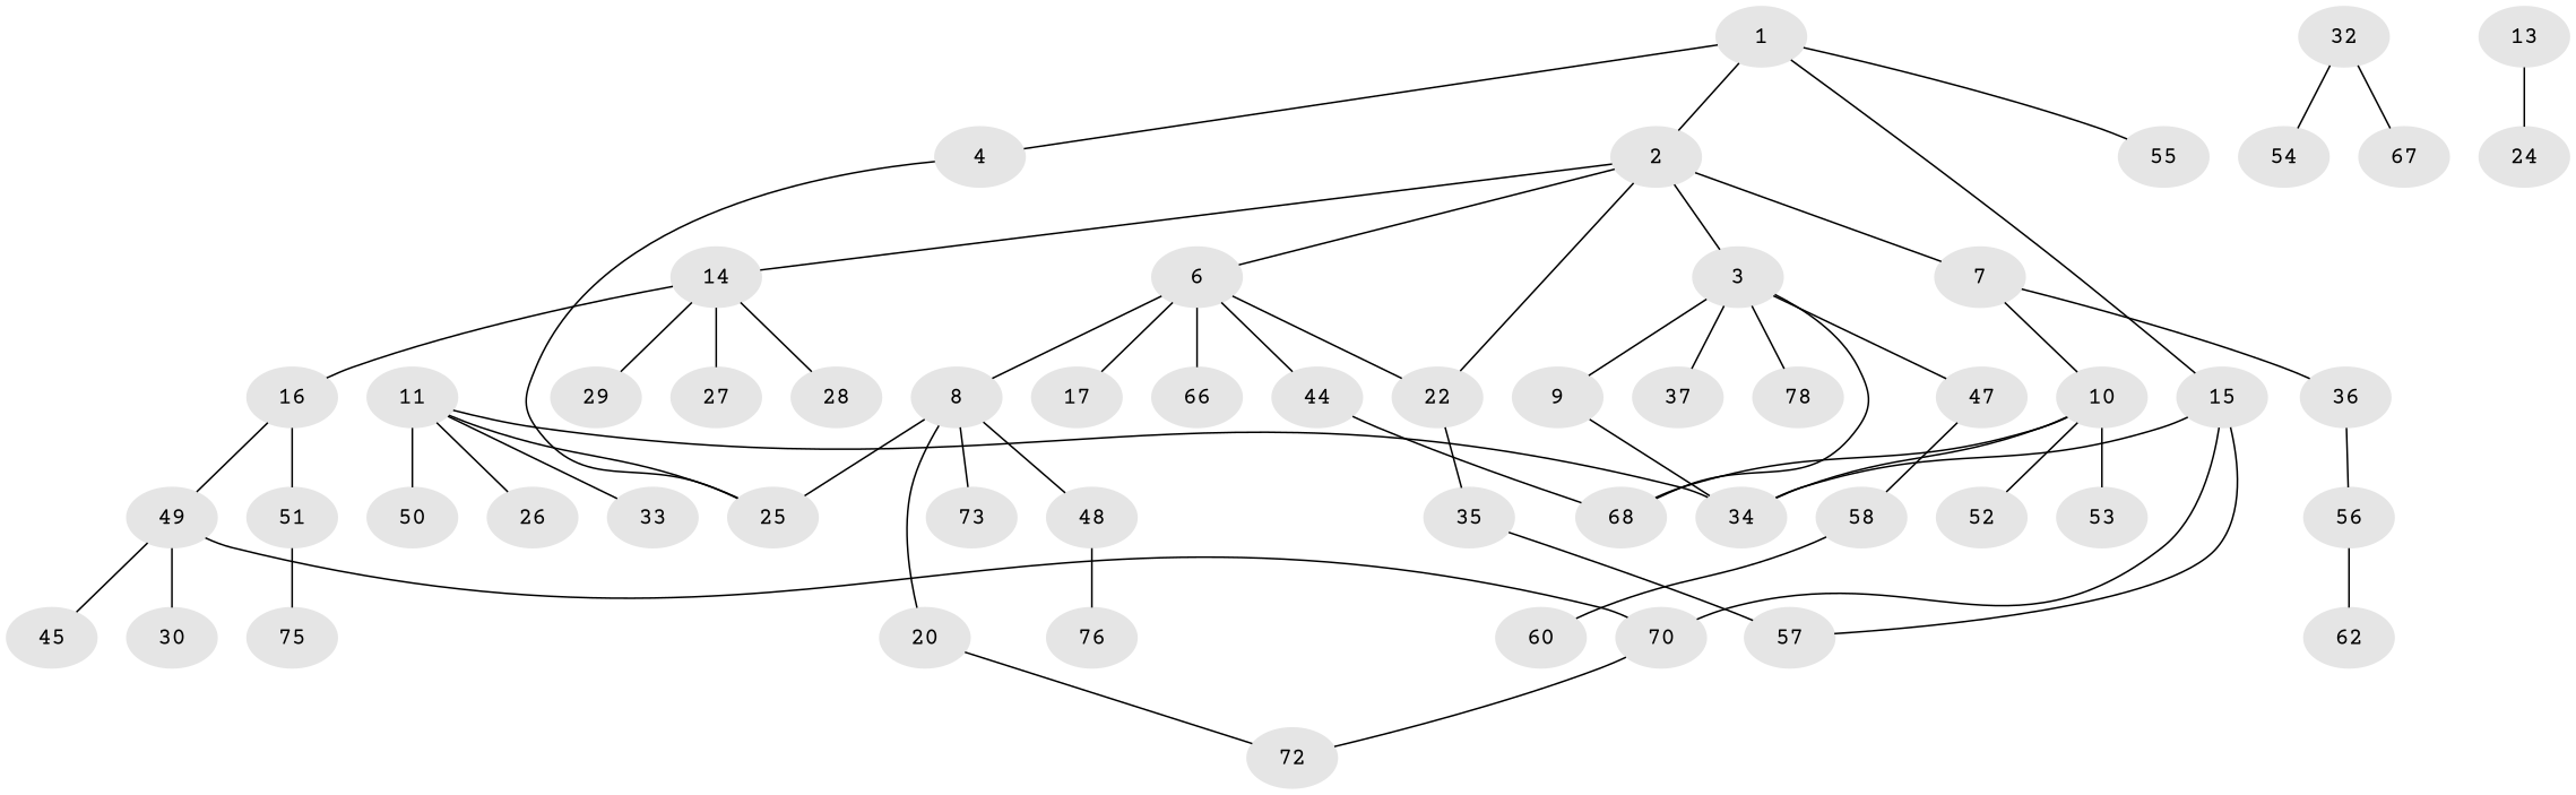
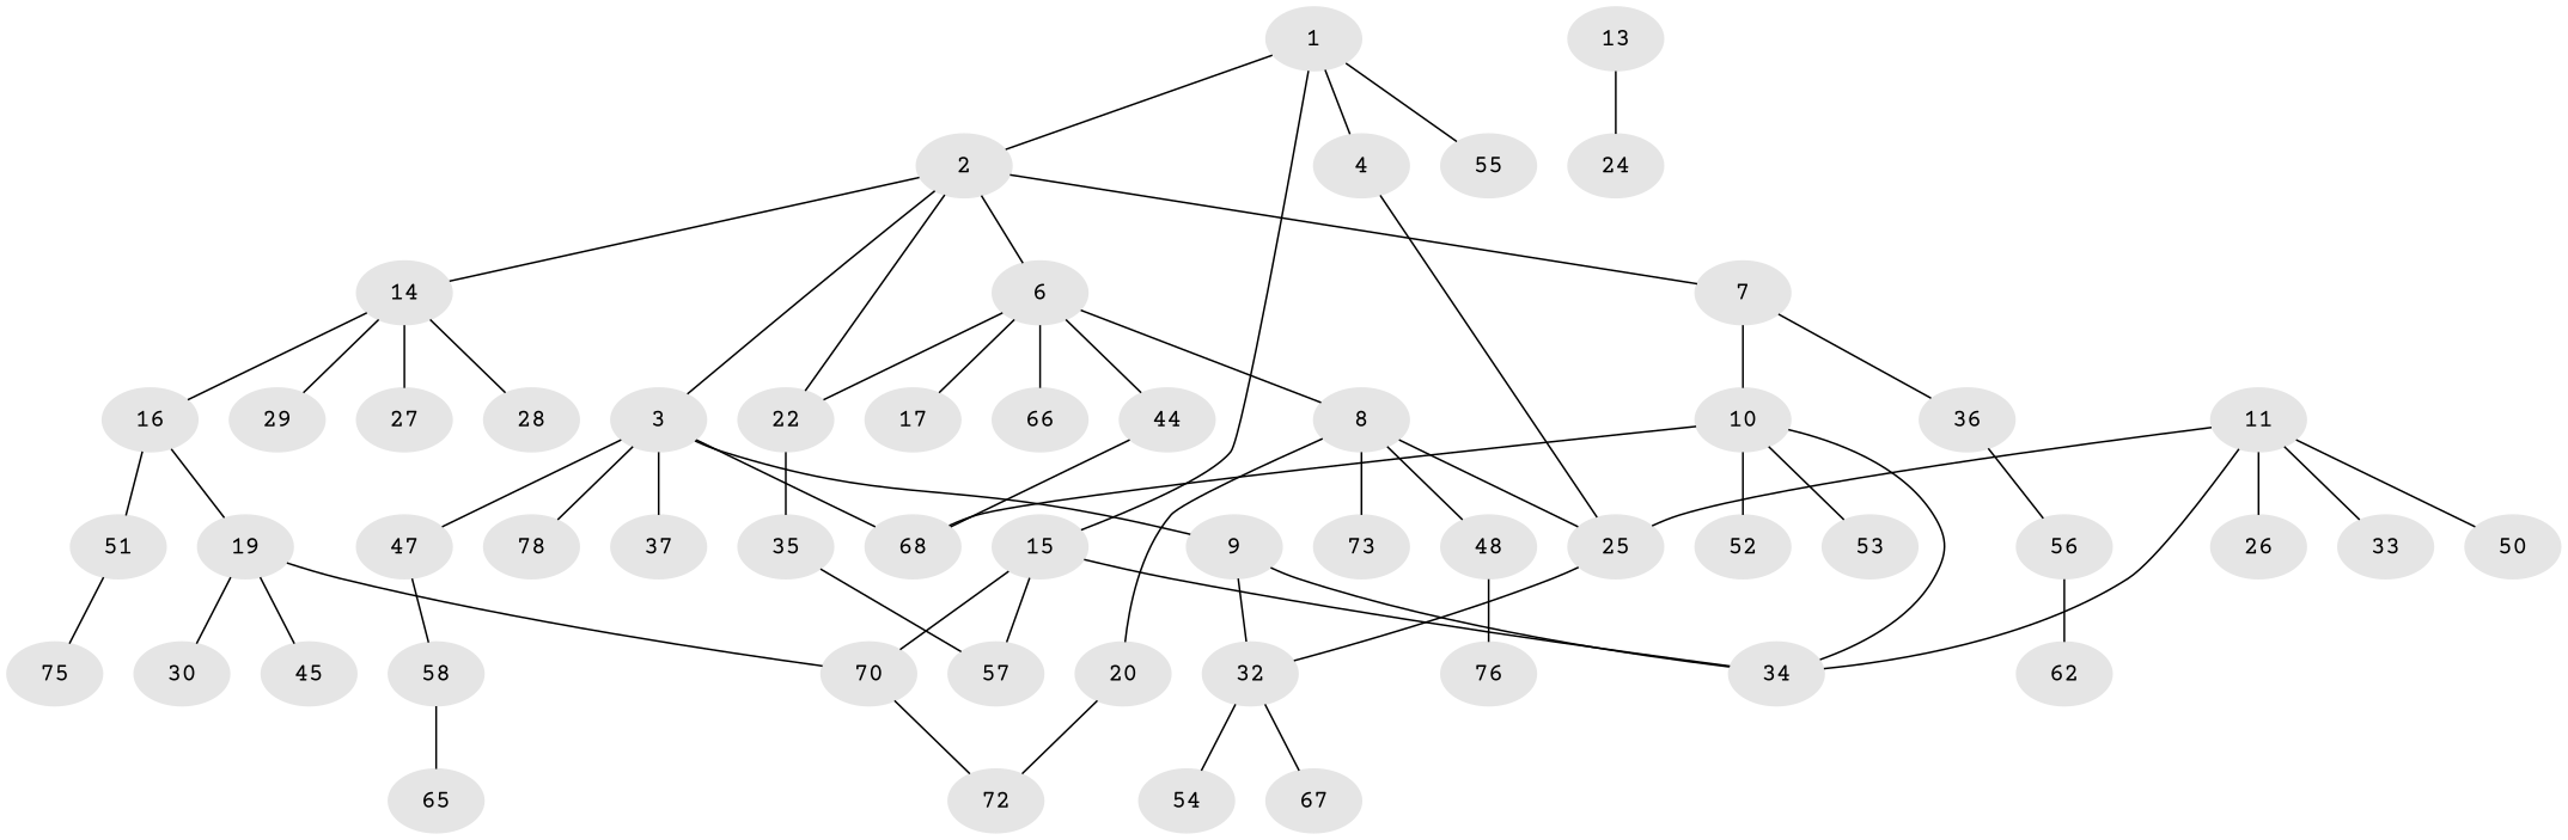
  graph {
    fontname="Courier Prime"
    node [color=gray90 fontname="Courier Prime" style=filled]
    edge [fontname="Courier Prime"]
    1 [super="+38"]
    2 [super="+5"]
    4
    15 [super="+41"]
    55
    3 [super="+12"]
    6 [super="+59"]
    7
    14 [super="+23"]
    22 [super="+61"]
    25 [super="+42"]
    57
    34 [super="+39"]
    70 [super="+74"]
    9 [super="+71"]
    37
    47
    68 [super="+69"]
    78
    8 [super="+21"]
    17
    n22 [label=44 super="+63"]
    66
    10 [super="+31"]
    36 [super="+44"]
    16
    27
    28
    29
    35
    32 [super="+43"]
    58
    11 [super="+18"]
    26 [super="+60"]
    33
    50
    73
    20
    48
    13
    24
    52
    53
    56
    72
    76
    54
    67
-   19 [super="+77" label=49]
+   19 [super="+77"]
    51 [super="+64"]
    30
    45 [super="+46"]
    75
    62
-   65 [label=60]
+   65
    1 -- 2
    1 -- 4
    1 -- 15
    1 -- 55
    2 -- 3
    2 -- 6
    2 -- 7
    2 -- 14
    2 -- 22
    4 -- 25
    15 -- 57
    15 -- 34
    15 -- 70
    3 -- 9
    3 -- 37
    3 -- 47
    3 -- 68
    3 -- 78
    6 -- 22
    6 -- 8 [weight=2]
    6 -- 17
    6 -- n22
    6 -- 66
    7 -- 10
    7 -- 36
    14 -- 16
    14 -- 27
    14 -- 28
    14 -- 29
    22 -- 35
+   25 -- 32
    70 -- 72
    9 -- 34
+   9 -- 32 [weight=2]
    47 -- 58
    8 -- 25
    8 -- 73
    8 -- 20
    8 -- 48
    n22 -- 68
    10 -- 34
    10 -- 68 [weight=2]
    10 -- 52
    10 -- 53
    36 -- 56
    16 -- 19
    16 -- 51
    35 -- 57
    32 -- 54
    32 -- 67
    58 -- 65
    11 -- 25
    11 -- 34
    11 -- 26
    11 -- 33
    11 -- 50
    20 -- 72
    48 -- 76
    13 -- 24
    56 -- 62
    19 -- 70
    19 -- 30
    19 -- 45
    51 -- 75
  }
